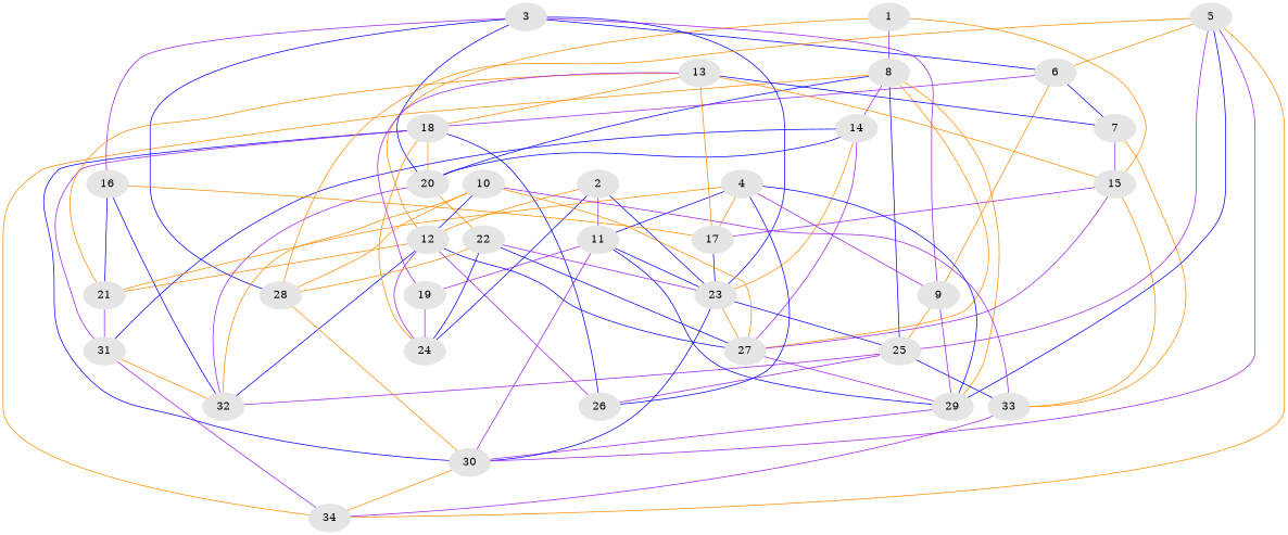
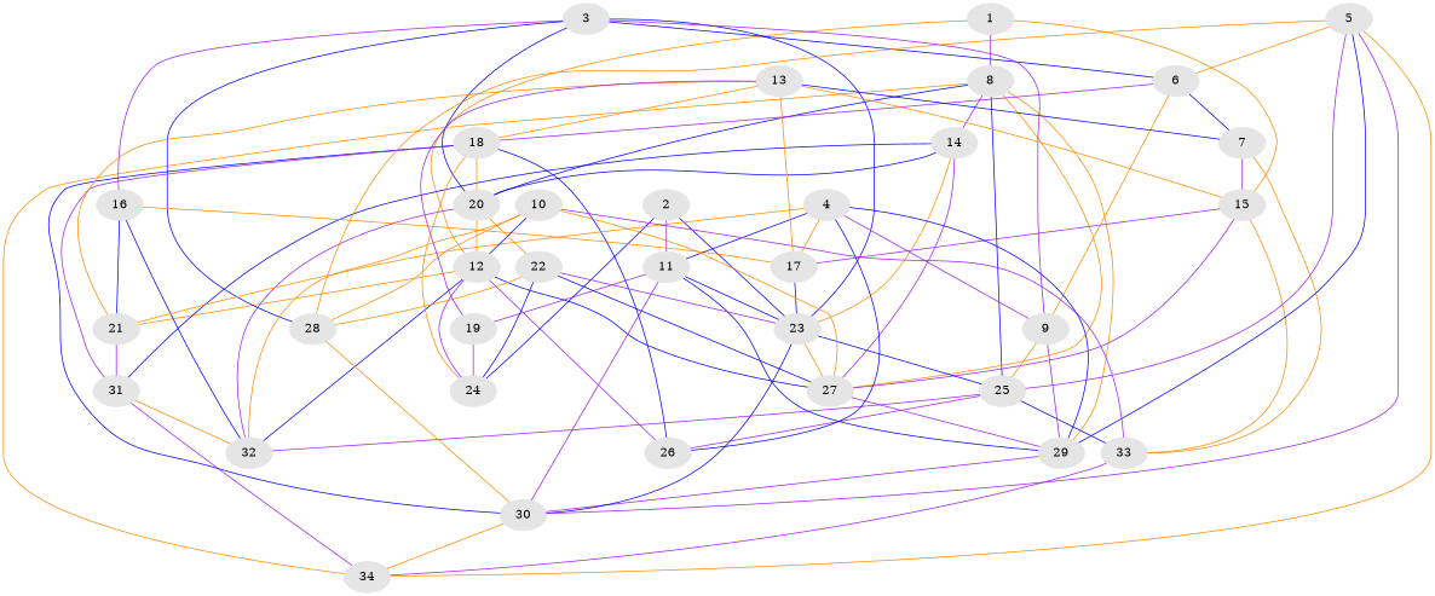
  graph {
    node [color=gray90 style=filled]
    edge [color=darkorange weight=1.0]
    1
    8
    12
    15
    7
    33
    20
    29
    25
    34
    14
    27
    24
    21
    26
    32
    17
    2
    11
    23
    30
    19
    3
    6
    9
    16
    28
    18
    22
    4
    31
    5
    10
    13
    1 -- 8 [color=purple]
    1 -- 12
    1 -- 15
    8 -- 20 [color=blue]
    8 -- 29
    8 -- 25 [color=blue weight=2.0]
    8 -- 34
    8 -- 14 [color=purple]
    8 -- 27
    12 -- 27 [color=blue]
    12 -- 24 [color=purple]
    12 -- 21
    12 -- 26 [color=purple]
    12 -- 32 [color=blue]
    15 -- 33
    15 -- 27 [color=purple]
    15 -- 17 [color=purple]
    7 -- 15 [color=purple weight=2.0]
    7 -- 33
    33 -- 34 [color=purple]
    20 -- 32 [color=purple]
    20 -- 22 [weight=2.0]
    29 -- 30 [color=purple]
    25 -- 33 [color=blue weight=2.0]
    25 -- 26 [color=purple]
    25 -- 32 [color=purple]
    14 -- 20 [color=blue]
    14 -- 27 [color=purple]
    14 -- 23
    14 -- 31 [color=blue weight=2.0]
    27 -- 29 [color=purple]
    21 -- 31 [color=purple weight=2.0]
    17 -- 23 [color=blue weight=2.0]
-   2 -- 12
+   20 -- 12
    2 -- 24 [color=blue]
    2 -- 11 [color=purple]
    2 -- 23 [color=blue]
    11 -- 29 [color=blue]
    11 -- 23 [color=blue]
    11 -- 30 [color=purple]
    11 -- 19 [color=purple]
    23 -- 25 [color=blue]
    23 -- 27
    23 -- 30 [color=blue]
    30 -- 34
    19 -- 24 [color=purple weight=2.0]
    3 -- 20 [color=blue]
    3 -- 23 [color=blue]
    3 -- 6 [color=blue]
    3 -- 9 [color=purple]
    3 -- 16 [color=purple]
    3 -- 28 [color=blue]
    6 -- 7 [color=blue weight=2.0]
    6 -- 9
    6 -- 18 [color=purple]
    9 -- 29 [color=purple]
    9 -- 25 [weight=2.0]
    16 -- 21 [color=blue]
    16 -- 32 [color=blue]
    16 -- 17
    28 -- 30 [weight=2.0]
    18 -- 20 [weight=2.0]
    18 -- 24
    18 -- 26 [color=blue]
    18 -- 30 [color=blue]
    18 -- 31 [color=purple]
    22 -- 27 [color=blue]
    22 -- 24 [color=blue]
    22 -- 23 [color=purple]
    22 -- 28
    4 -- 29 [color=blue]
    4 -- 21
    4 -- 26 [color=blue]
    4 -- 17
    4 -- 11 [color=blue]
    4 -- 9 [color=purple]
    31 -- 34 [color=purple weight=2.0]
    31 -- 32
    5 -- 29 [color=blue weight=2.0]
    5 -- 25 [color=purple]
    5 -- 34
    5 -- 30 [color=purple]
    5 -- 6
    5 -- 28 [weight=2.0]
    10 -- 12 [color=blue]
    10 -- 33 [color=purple]
    10 -- 27
    10 -- 32
    10 -- 28 [weight=2.0]
    13 -- 15 [weight=2.0]
    13 -- 7 [color=blue]
    13 -- 21
    13 -- 17
    13 -- 19 [color=purple]
    13 -- 18
  }
